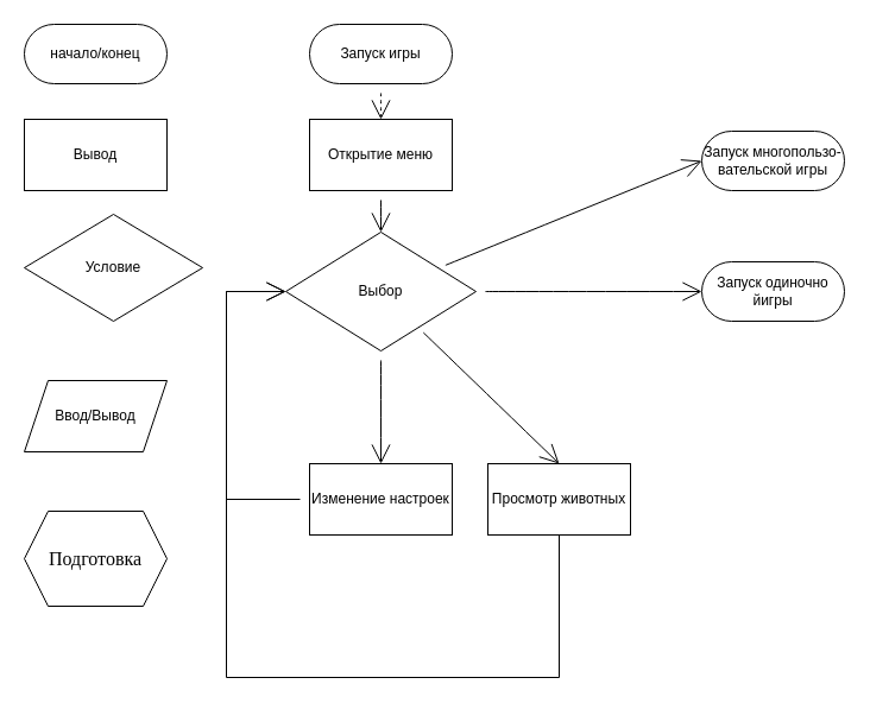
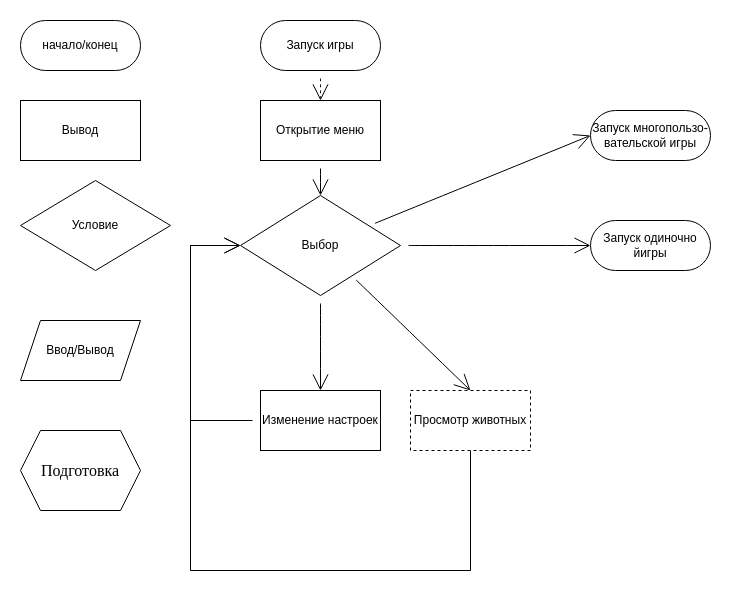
  <mxCell id="0" />
  <mxCell id="1" parent="0" />
  <mxCell id="2" style="edgeStyle=none;rounded=0;sketch=0;orthogonalLoop=1;jettySize=auto;html=1;entryX=0;entryY=0.5;entryDx=0;entryDy=0;fontColor=default;endArrow=open;startSize=14;endSize=14;sourcePerimeterSpacing=8;targetPerimeterSpacing=8;" parent="1" source="3" target="17" edge="1"><mxGeometry relative="1" as="geometry"><Array as="points"><mxPoint x="190" y="420" /><mxPoint x="190" y="245" /></Array></mxGeometry></mxCell>
  <mxCell id="3" value="Изменение настроек" style="rounded=0;whiteSpace=wrap;html=1;sketch=0;hachureGap=4;" parent="1" vertex="1"><mxGeometry x="260" y="390" width="120" height="60" as="geometry" /></mxCell>
  <mxCell id="4" value="Условие" style="rhombus;whiteSpace=wrap;html=1;rounded=0;sketch=0;hachureGap=4;" parent="1" vertex="1"><mxGeometry y="180" width="150" height="90" as="geometry" x="20" /></mxCell>
  <mxCell id="5" value="Ввод/Вывод" style="shape=parallelogram;perimeter=parallelogramPerimeter;whiteSpace=wrap;html=1;fixedSize=1;rounded=0;sketch=0;hachureGap=4;" parent="1" vertex="1"><mxGeometry y="320" width="120" height="60" as="geometry" x="20" /></mxCell>
  <mxCell id="6" value="начало/конец" style="rounded=1;whiteSpace=wrap;html=1;sketch=0;hachureGap=4;arcSize=50;" parent="1" vertex="1"><mxGeometry width="120" height="50" as="geometry" x="20" y="20" /></mxCell>
  <mxCell id="7" value="&lt;span style=&quot;font-family: &amp;quot;Times New Roman&amp;quot;; font-size: 16px; text-align: justify; text-indent: 18.867px;&quot;&gt;Подготовка&lt;/span&gt;" style="shape=hexagon;perimeter=hexagonPerimeter2;whiteSpace=wrap;html=1;fixedSize=1;rounded=0;sketch=0;hachureGap=4;fontColor=default;labelBackgroundColor=none;" parent="1" vertex="1"><mxGeometry y="430" width="120" height="80" as="geometry" x="20" /></mxCell>
  <mxCell id="8" style="edgeStyle=none;curved=1;rounded=1;sketch=0;orthogonalLoop=1;jettySize=auto;html=1;entryX=0.5;entryY=0;entryDx=0;entryDy=0;fontColor=default;endArrow=open;startSize=14;endSize=14;sourcePerimeterSpacing=8;targetPerimeterSpacing=8;dashed=1;" parent="1" source="9" target="11" edge="1"><mxGeometry relative="1" as="geometry" /></mxCell>
  <mxCell id="9" value="Запуск игры" style="rounded=1;whiteSpace=wrap;html=1;sketch=0;hachureGap=4;arcSize=50;" parent="1" vertex="1"><mxGeometry x="260" width="120" height="50" as="geometry" y="20" /></mxCell>
  <mxCell id="10" style="edgeStyle=none;curved=1;rounded=1;sketch=0;orthogonalLoop=1;jettySize=auto;html=1;entryX=0.5;entryY=0;entryDx=0;entryDy=0;fontColor=default;endArrow=open;startSize=14;endSize=14;sourcePerimeterSpacing=8;targetPerimeterSpacing=8;" parent="1" source="11" target="17" edge="1"><mxGeometry relative="1" as="geometry" /></mxCell>
  <mxCell id="11" value="Открытие меню" style="rounded=0;whiteSpace=wrap;html=1;sketch=0;hachureGap=4;" parent="1" vertex="1"><mxGeometry x="260" y="100" width="120" height="60" as="geometry" /></mxCell>
  <mxCell id="12" value="Запуск многопользо-вательской игры" style="rounded=1;whiteSpace=wrap;html=1;sketch=0;hachureGap=4;arcSize=50;" parent="1" vertex="1"><mxGeometry x="590" y="110" width="120" height="50" as="geometry" /></mxCell>
  <mxCell id="13" style="edgeStyle=none;curved=1;rounded=1;sketch=0;orthogonalLoop=1;jettySize=auto;html=1;entryX=0;entryY=0.5;entryDx=0;entryDy=0;fontColor=default;endArrow=open;startSize=14;endSize=14;sourcePerimeterSpacing=8;targetPerimeterSpacing=8;" parent="1" source="17" target="18" edge="1"><mxGeometry relative="1" as="geometry" /></mxCell>
  <mxCell id="14" style="edgeStyle=none;curved=1;rounded=1;sketch=0;orthogonalLoop=1;jettySize=auto;html=1;entryX=0;entryY=0.5;entryDx=0;entryDy=0;fontColor=default;endArrow=open;startSize=14;endSize=14;sourcePerimeterSpacing=8;targetPerimeterSpacing=8;" parent="1" source="17" target="12" edge="1"><mxGeometry relative="1" as="geometry" /></mxCell>
  <mxCell id="15" style="edgeStyle=none;curved=1;rounded=1;sketch=0;orthogonalLoop=1;jettySize=auto;html=1;entryX=0.5;entryY=0;entryDx=0;entryDy=0;fontColor=default;endArrow=open;startSize=14;endSize=14;sourcePerimeterSpacing=8;targetPerimeterSpacing=8;" parent="1" source="17" target="3" edge="1"><mxGeometry relative="1" as="geometry" /></mxCell>
  <mxCell id="16" style="edgeStyle=none;curved=1;rounded=1;sketch=0;orthogonalLoop=1;jettySize=auto;html=1;entryX=0.5;entryY=0;entryDx=0;entryDy=0;fontColor=default;endArrow=open;startSize=14;endSize=14;sourcePerimeterSpacing=8;targetPerimeterSpacing=8;" parent="1" source="17" target="21" edge="1"><mxGeometry relative="1" as="geometry" /></mxCell>
  <mxCell id="17" value="Выбор" style="rhombus;whiteSpace=wrap;html=1;rounded=0;sketch=0;hachureGap=4;" parent="1" vertex="1"><mxGeometry x="240" y="195" width="160" height="100" as="geometry" /></mxCell>
  <mxCell id="18" value="Запуск одиночно йигры" style="rounded=1;whiteSpace=wrap;html=1;sketch=0;hachureGap=4;arcSize=50;" parent="1" vertex="1"><mxGeometry x="590" y="220" width="120" height="50" as="geometry" /></mxCell>
  <mxCell id="19" value="Вывод" style="rounded=0;whiteSpace=wrap;html=1;sketch=0;hachureGap=4;" parent="1" vertex="1"><mxGeometry y="100" width="120" height="60" as="geometry" x="20" /></mxCell>
  <mxCell id="20" style="edgeStyle=none;rounded=0;sketch=0;orthogonalLoop=1;jettySize=auto;html=1;entryX=0;entryY=0.5;entryDx=0;entryDy=0;fontColor=default;endArrow=open;startSize=14;endSize=14;sourcePerimeterSpacing=8;targetPerimeterSpacing=8;exitX=0.5;exitY=1;exitDx=0;exitDy=0;" parent="1" source="21" target="17" edge="1"><mxGeometry relative="1" as="geometry"><Array as="points"><mxPoint x="470" y="570" /><mxPoint x="190" y="570" /><mxPoint x="190" y="245" /></Array></mxGeometry></mxCell>
- <mxCell id="21" value="Просмотр животных" style="rounded=0;whiteSpace=wrap;html=1;sketch=0;hachureGap=4;" parent="1" vertex="1"><mxGeometry x="410" y="390" width="120" height="60" as="geometry" /></mxCell>
+ <mxCell id="21" value="Просмотр животных" style="rounded=0;whiteSpace=wrap;html=1;sketch=0;hachureGap=4;dashed=1;" parent="1" vertex="1"><mxGeometry x="410" y="390" width="120" height="60" as="geometry" /></mxCell>
